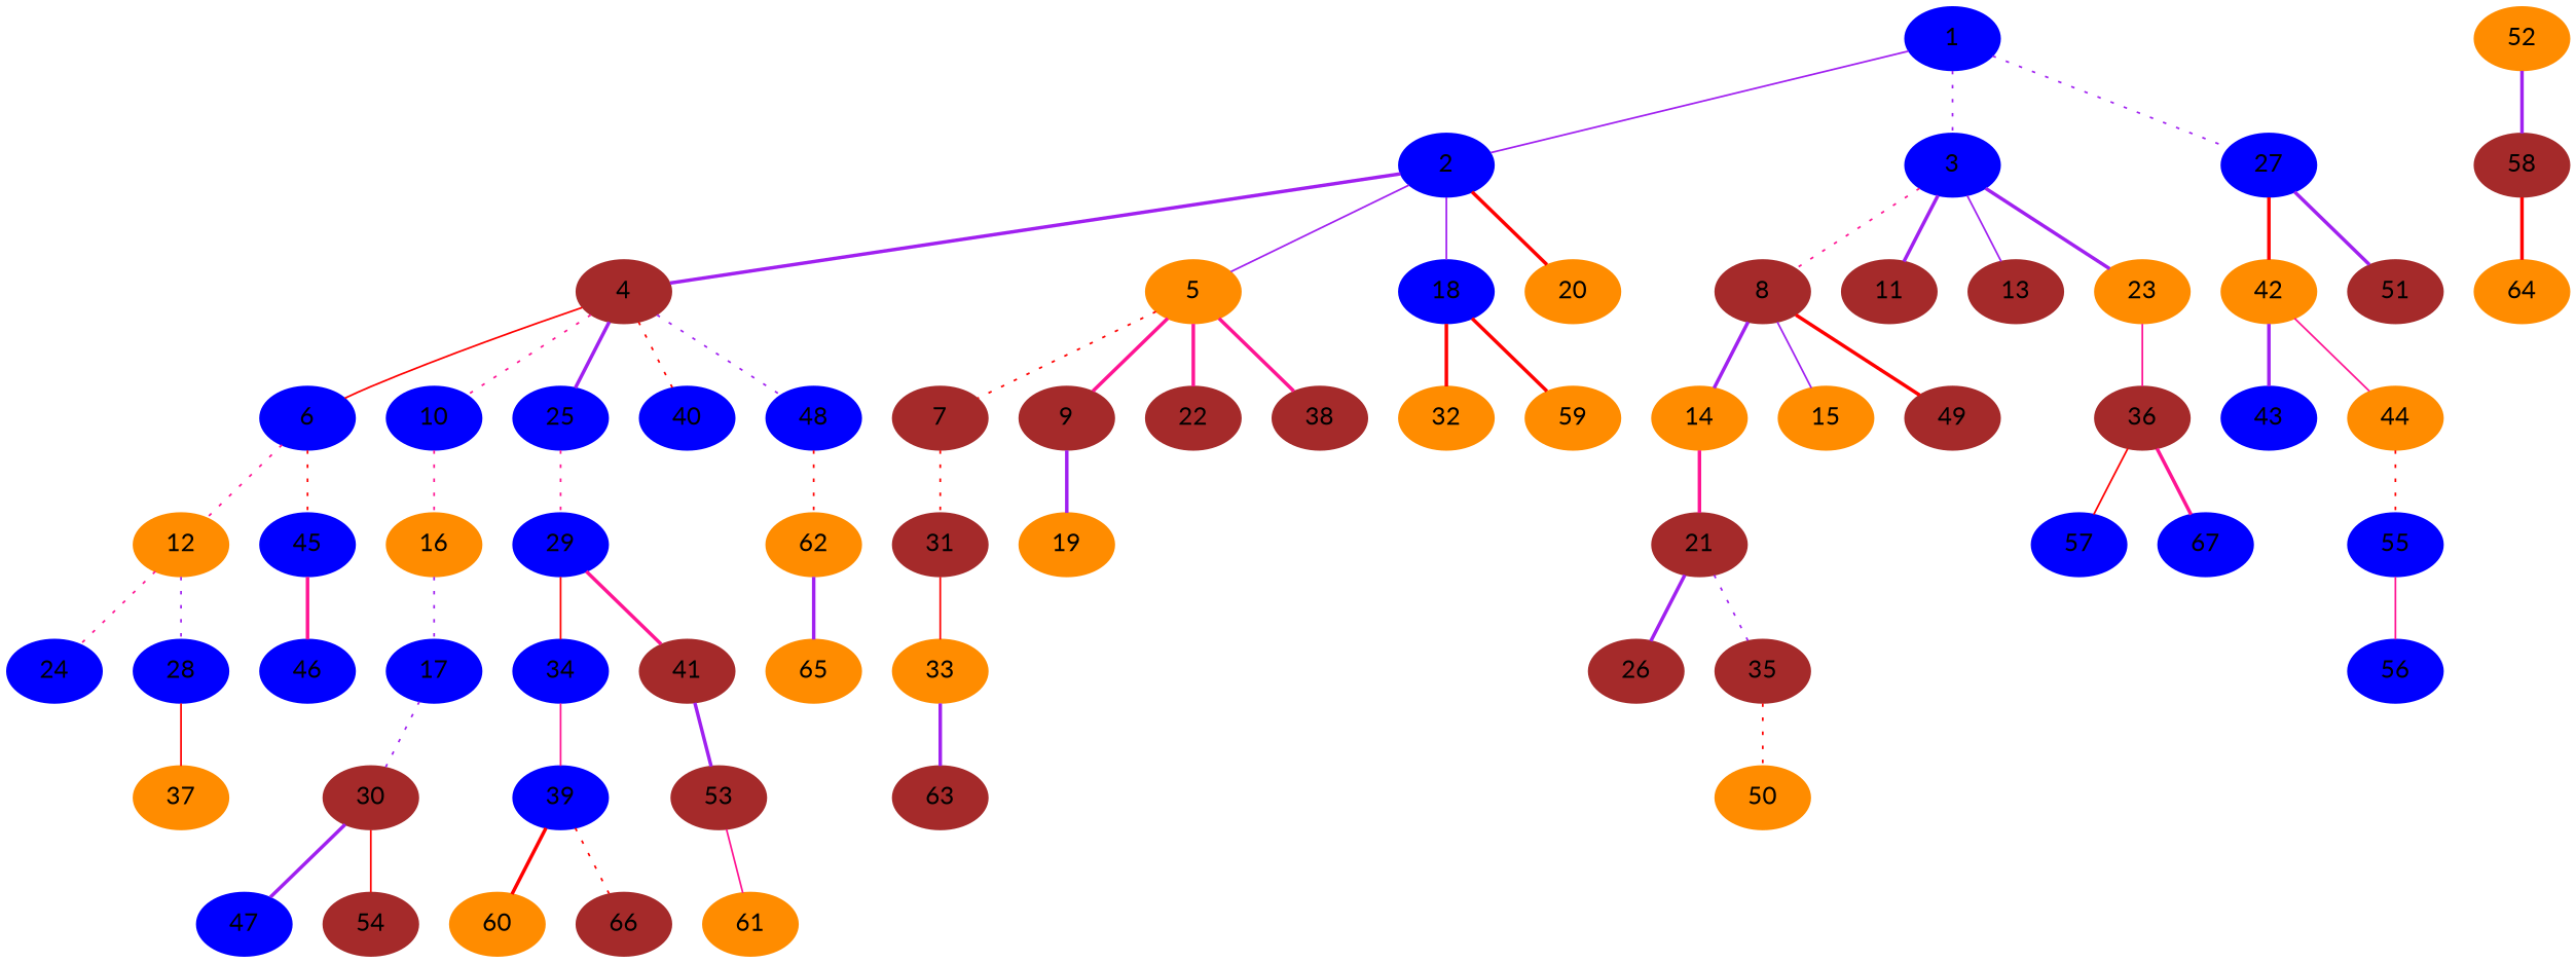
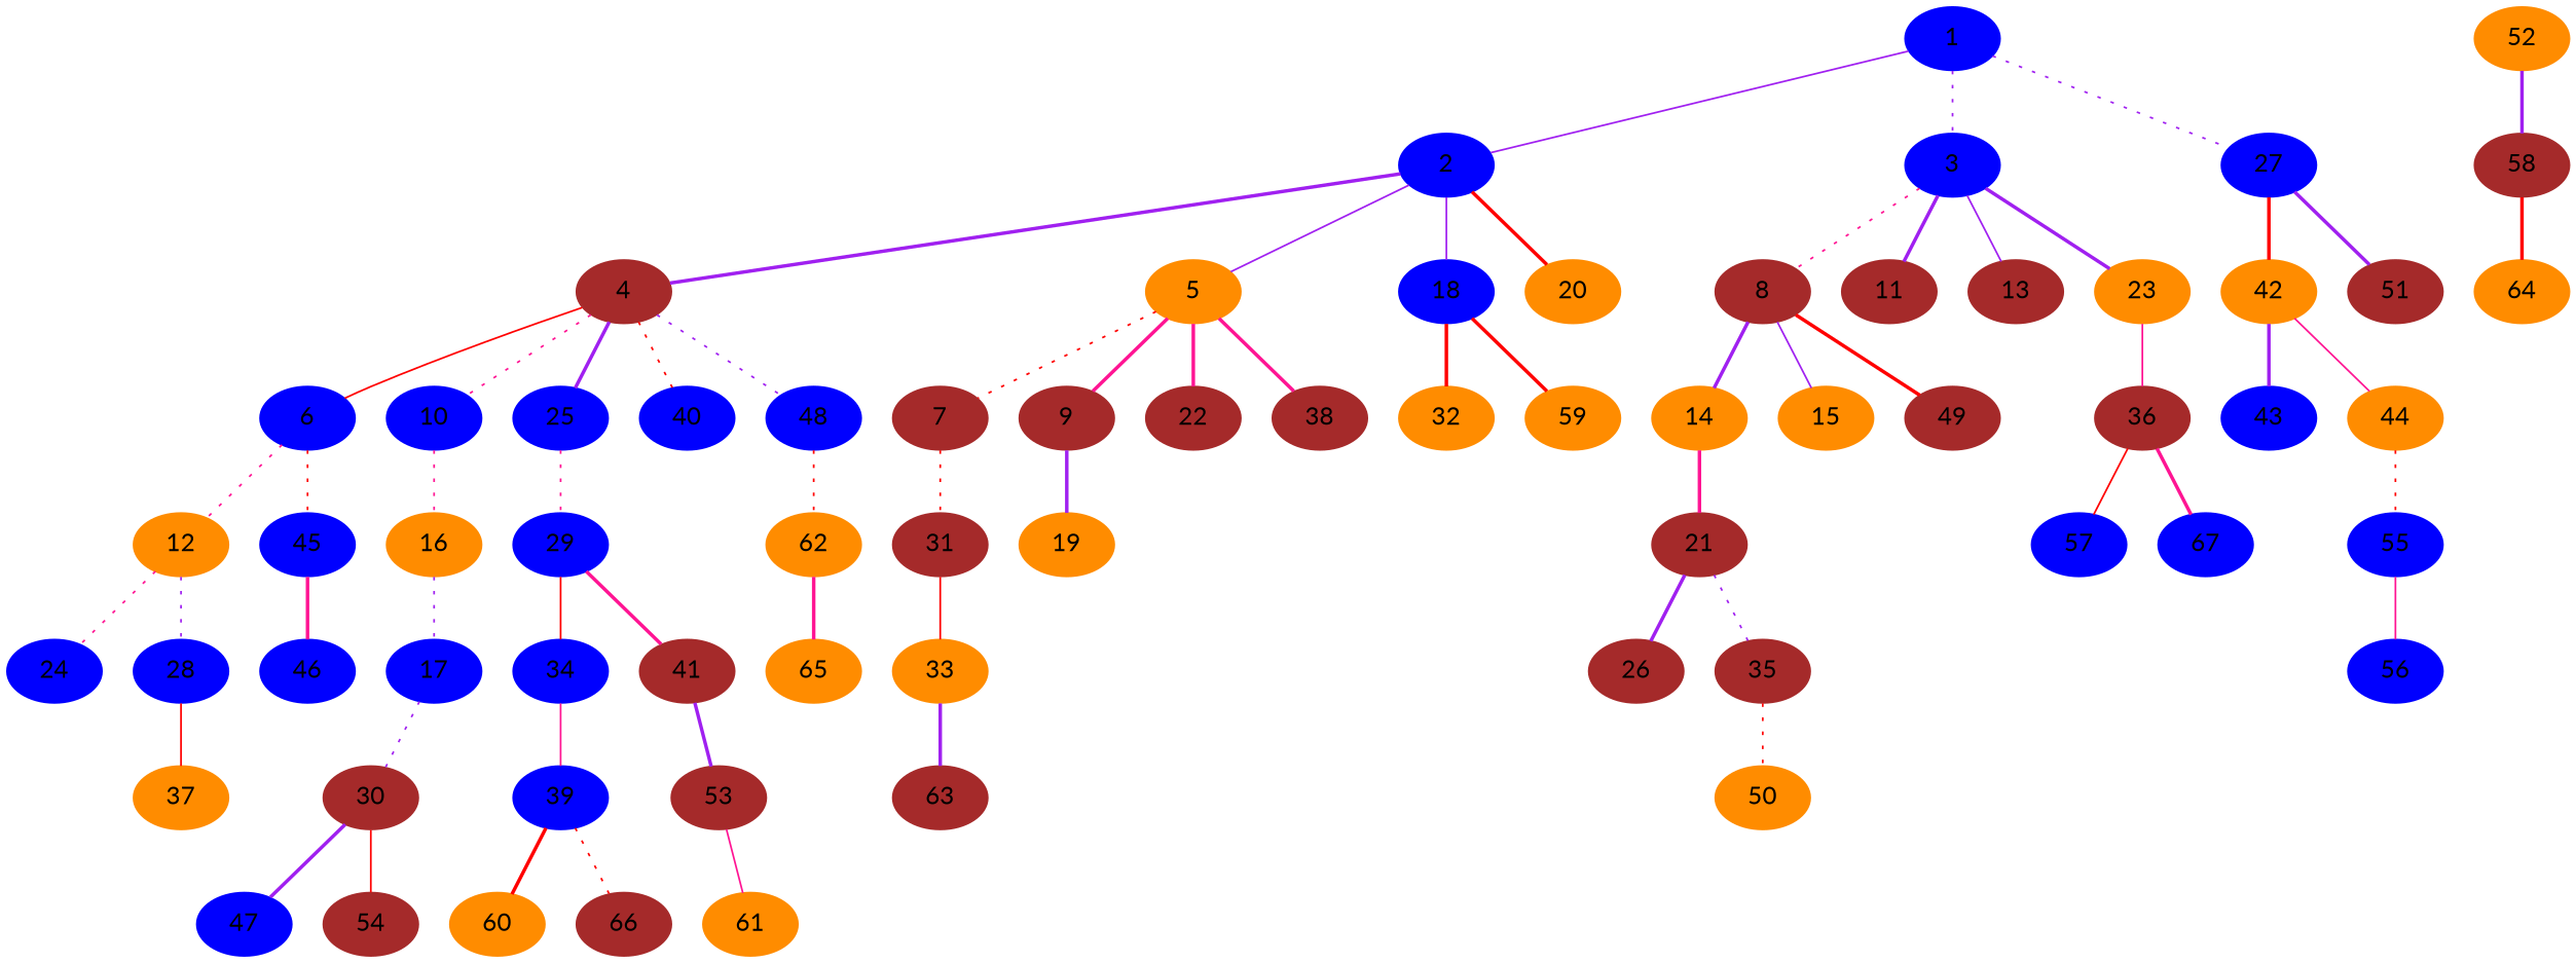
  graph {
    fontname=Lato
    node [color=blue fontname=Lato style=filled]
    edge [color=purple fontname=Lato style=bold]
    1
    2
    3
    27
    4 [color=brown]
    5 [color=darkorange]
    18
    20 [color=darkorange]
    8 [color=brown]
    11 [color=brown]
    13 [color=brown]
    23 [color=darkorange]
    42 [color=darkorange]
    51 [color=brown]
    6
    10
    25
    40
    48
    7 [color=brown]
    9 [color=brown]
    22 [color=brown]
    38 [color=brown]
    32 [color=darkorange]
    59 [color=darkorange]
    14 [color=darkorange]
    15 [color=darkorange]
    49 [color=brown]
    36 [color=brown]
    12 [color=darkorange]
    45
    16 [color=darkorange]
    29
    62 [color=darkorange]
    31 [color=brown]
    19 [color=darkorange]
    24
    28
    46
    33 [color=darkorange]
    21 [color=brown]
    17
    37 [color=darkorange]
    26 [color=brown]
    35 [color=brown]
    30 [color=brown]
    52 [color=darkorange]
    58 [color=brown]
    47
    54 [color=brown]
    50 [color=darkorange]
    57
    67
    34
    41 [color=brown]
    43
    44 [color=darkorange]
    39
    53 [color=brown]
    63 [color=brown]
    60 [color=darkorange]
    66 [color=brown]
    61 [color=darkorange]
    55
    56
    65 [color=darkorange]
    64 [color=darkorange]
    1 -- 2 [style=solid]
    1 -- 3 [style=dotted]
    1 -- 27 [style=dotted]
    2 -- 4
    2 -- 5 [style=solid]
    2 -- 18 [style=solid]
    2 -- 20 [color=red]
    3 -- 8 [color=deeppink style=dotted]
    3 -- 11
    3 -- 13 [style=solid]
    3 -- 23
    27 -- 42 [color=red]
    27 -- 51
    4 -- 6 [color=red style=solid]
    4 -- 10 [color=deeppink style=dotted]
    4 -- 25
    4 -- 40 [color=red style=dotted]
    4 -- 48 [style=dotted]
    5 -- 7 [color=red style=dotted]
    5 -- 9 [color=deeppink]
    5 -- 22 [color=deeppink]
    5 -- 38 [color=deeppink]
    18 -- 32 [color=red]
    18 -- 59 [color=red]
    8 -- 14
    8 -- 15 [style=solid]
    8 -- 49 [color=red]
    23 -- 36 [color=deeppink style=solid]
    42 -- 43
    42 -- 44 [color=deeppink style=solid]
    6 -- 12 [color=deeppink style=dotted]
    6 -- 45 [color=red style=dotted]
    10 -- 16 [color=deeppink style=dotted]
    25 -- 29 [color=deeppink style=dotted]
    48 -- 62 [color=red style=dotted]
    7 -- 31 [color=red style=dotted]
    9 -- 19
    14 -- 21 [color=deeppink]
    36 -- 57 [color=red style=solid]
    36 -- 67 [color=deeppink]
    12 -- 24 [color=deeppink style=dotted]
    12 -- 28 [style=dotted]
    45 -- 46 [color=deeppink]
    16 -- 17 [style=dotted]
    29 -- 34 [color=red style=solid]
    29 -- 41 [color=deeppink]
-   62 -- 65
+   62 -- 65 [color=deeppink]
    31 -- 33 [color=red style=solid]
    28 -- 37 [color=red style=solid]
    33 -- 63
    21 -- 26
    21 -- 35 [style=dotted]
    17 -- 30 [style=dotted]
    35 -- 50 [color=red style=dotted]
    30 -- 47
    30 -- 54 [color=red style=solid]
    52 -- 58
    58 -- 64 [color=red]
    34 -- 39 [color=deeppink style=solid]
    41 -- 53
    44 -- 55 [color=red style=dotted]
    39 -- 60 [color=red]
    39 -- 66 [color=red style=dotted]
    53 -- 61 [color=deeppink style=solid]
    55 -- 56 [color=deeppink style=solid]
  }
